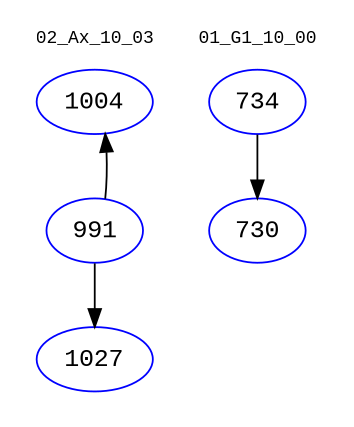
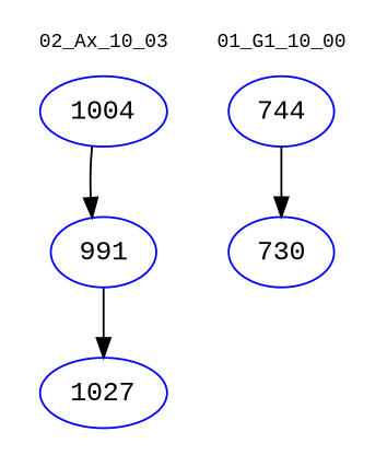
  digraph {
    fontname="Liberation Mono"
    node [color=blue fontname="Liberation Mono"]
    edge [color=black fontname="Liberation Mono"]
    n1 [label=1004]
    n2 [label=991]
    n3 [label=1027]
-   n4 [label=734]
+   n4 [label=744]
    n5 [label=730]
    subgraph cluster_1 {
      color=white
      fontsize=10
      label="02_Ax_10_03"
      n1
      n2
      n3
    }
    subgraph cluster_2 {
      color=white
      fontsize=10
      label="01_G1_10_00"
      n4
      n5
    }
-   n2 -> n1
+   n1 -> n2
    n2 -> n3
    n4 -> n5
  }
